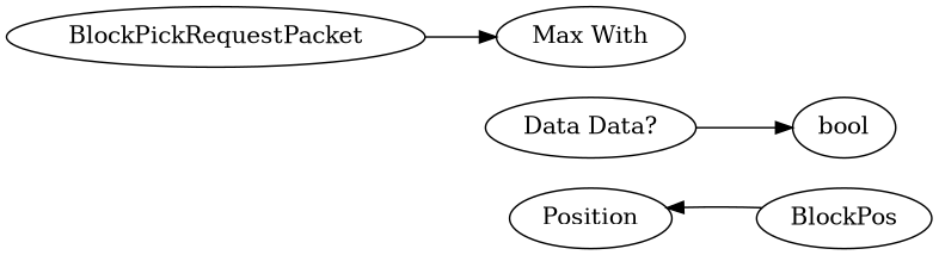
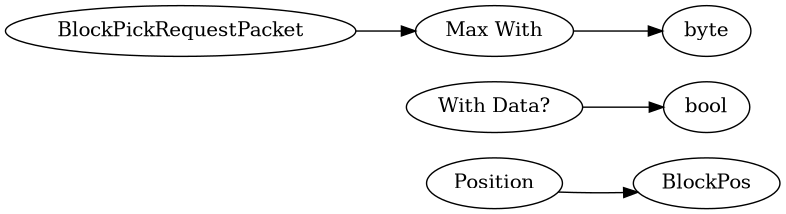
  digraph {
    rankdir=LR
    n1 [label=BlockPos]
    n2 [label=bool]
+   n3 [label=byte]
    n4 [label=BlockPickRequestPacket]
    n5 [label="Max With"]
    n6 [label=Position]
-   n7 [label="Data Data?"]
+   n7 [label="With Data?"]
    subgraph sub_1 {
      rank=max
      n1
      n2
+     n3
    }
    n4 -> n5
-   n1 -> n6
+   n5 -> n3
+   n6 -> n1
    n7 -> n2
  }
